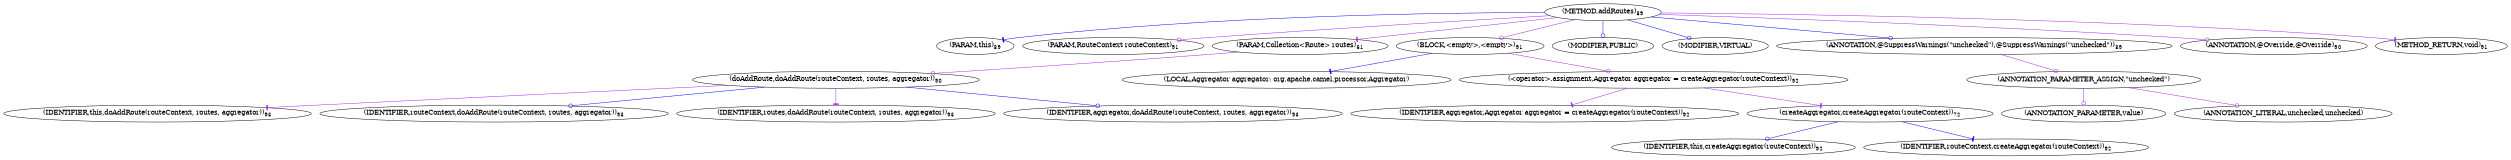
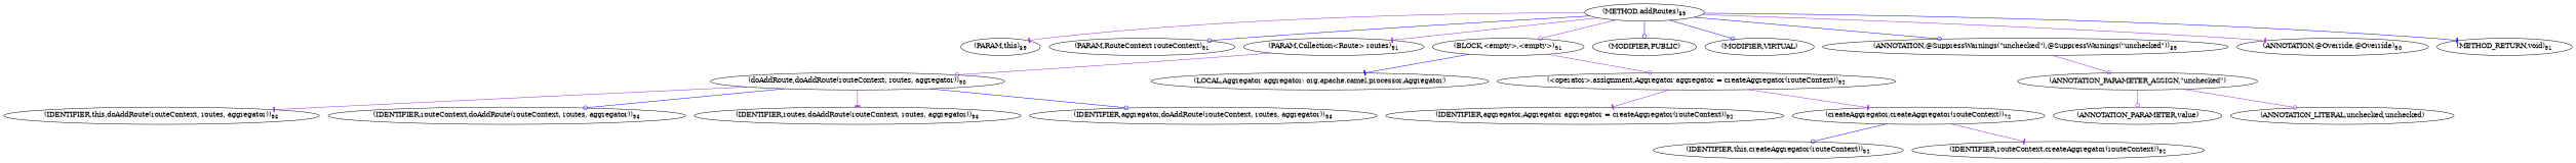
  digraph {
    edge [arrowhead=odot color=purple]
    n1 [label=<(METHOD,addRoutes)<SUB>89</SUB>>]
    n2 [label=<(PARAM,this)<SUB>89</SUB>>]
    n3 [label=<(PARAM,RouteContext routeContext)<SUB>91</SUB>>]
-   n4 [label=<(PARAM,Collection&lt;Route&gt; routes)<SUB>61</SUB>>]
+   n4 [label=<(PARAM,Collection&lt;Route&gt; routes)<SUB>91</SUB>>]
    n5 [label=<(BLOCK,&lt;empty&gt;,&lt;empty&gt;)<SUB>91</SUB>>]
    n6 [label=<(MODIFIER,PUBLIC)>]
    n7 [label=<(MODIFIER,VIRTUAL)>]
    n8 [label=<(ANNOTATION,@SuppressWarnings(&quot;unchecked&quot;),@SuppressWarnings(&quot;unchecked&quot;))<SUB>89</SUB>>]
    n9 [label=<(ANNOTATION,@Override,@Override)<SUB>90</SUB>>]
    n10 [label=<(METHOD_RETURN,void)<SUB>91</SUB>>]
    n11 [label=<(doAddRoute,doAddRoute(routeContext, routes, aggregator))<SUB>90</SUB>>]
    n12 [label=<(LOCAL,Aggregator aggregator: org.apache.camel.processor.Aggregator)>]
    n13 [label=<(&lt;operator&gt;.assignment,Aggregator aggregator = createAggregator(routeContext))<SUB>92</SUB>>]
    n14 [label=<(ANNOTATION_PARAMETER_ASSIGN,&quot;unchecked&quot;)>]
    n15 [label=<(IDENTIFIER,aggregator,Aggregator aggregator = createAggregator(routeContext))<SUB>92</SUB>>]
    n16 [label=<(createAggregator,createAggregator(routeContext))<SUB>72</SUB>>]
    n17 [label=<(IDENTIFIER,this,doAddRoute(routeContext, routes, aggregator))<SUB>93</SUB>>]
    n18 [label=<(IDENTIFIER,routeContext,doAddRoute(routeContext, routes, aggregator))<SUB>93</SUB>>]
    n19 [label=<(IDENTIFIER,routes,doAddRoute(routeContext, routes, aggregator))<SUB>93</SUB>>]
    n20 [label=<(IDENTIFIER,aggregator,doAddRoute(routeContext, routes, aggregator))<SUB>93</SUB>>]
    n21 [label=<(IDENTIFIER,this,createAggregator(routeContext))<SUB>92</SUB>>]
    n22 [label=<(IDENTIFIER,routeContext,createAggregator(routeContext))<SUB>92</SUB>>]
    n23 [label=<(ANNOTATION_PARAMETER,value)>]
    n24 [label=<(ANNOTATION_LITERAL,unchecked,unchecked)>]
-   n1 -> n2 [arrowhead=tee color=blue]
-   n1 -> n3
+   n1 -> n2 [arrowhead=tee]
+   n1 -> n3 [color=blue]
    n1 -> n4 [arrowhead=tee]
    n1 -> n5
    n1 -> n6 [color=blue]
    n1 -> n7 [color=blue]
    n1 -> n8 [color=blue]
-   n1 -> n9
-   n1 -> n10 [arrowhead=tee]
+   n1 -> n9 [arrowhead=tee]
+   n1 -> n10 [arrowhead=tee color=blue]
    n4 -> n11
    n5 -> n12 [arrowhead=tee color=blue]
    n5 -> n13
    n8 -> n14
    n11 -> n17 [arrowhead=tee]
    n11 -> n18 [color=blue]
    n11 -> n19 [arrowhead=tee]
    n11 -> n20 [color=blue]
    n13 -> n15 [arrowhead=tee]
    n13 -> n16 [arrowhead=tee]
    n14 -> n23
    n14 -> n24
    n16 -> n21 [color=blue]
-   n16 -> n22 [arrowhead=tee color=blue]
+   n16 -> n22 [arrowhead=tee]
  }
